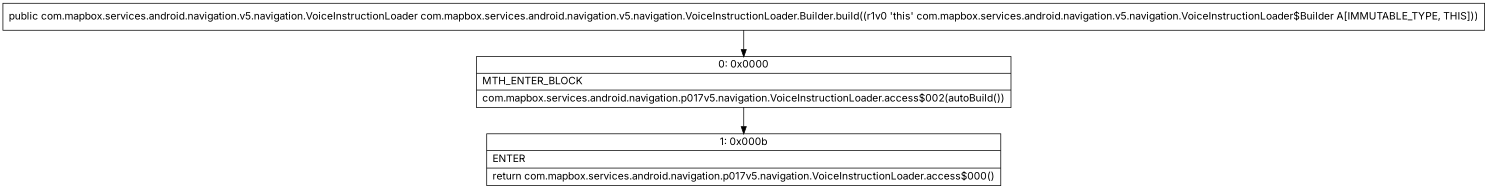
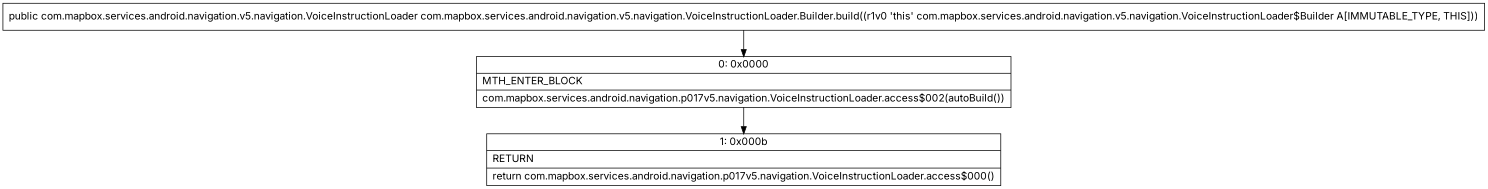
  digraph {
    fontname=Inter
    node [shape=record fontname=Inter]
    edge [fontname=Inter]
    n1 [label="{0\:\ 0x0000|MTH_ENTER_BLOCK\l|com.mapbox.services.android.navigation.p017v5.navigation.VoiceInstructionLoader.access$002(autoBuild())\l}"]
-   n2 [label="{1\:\ 0x000b|ENTER\l|return com.mapbox.services.android.navigation.p017v5.navigation.VoiceInstructionLoader.access$000()\l}"]
+   n2 [label="{1\:\ 0x000b|RETURN\l|return com.mapbox.services.android.navigation.p017v5.navigation.VoiceInstructionLoader.access$000()\l}"]
    n3 [label="{public com.mapbox.services.android.navigation.v5.navigation.VoiceInstructionLoader com.mapbox.services.android.navigation.v5.navigation.VoiceInstructionLoader.Builder.build((r1v0 'this' com.mapbox.services.android.navigation.v5.navigation.VoiceInstructionLoader$Builder A[IMMUTABLE_TYPE, THIS])) }"]
    n1 -> n2
    n3 -> n1
  }
